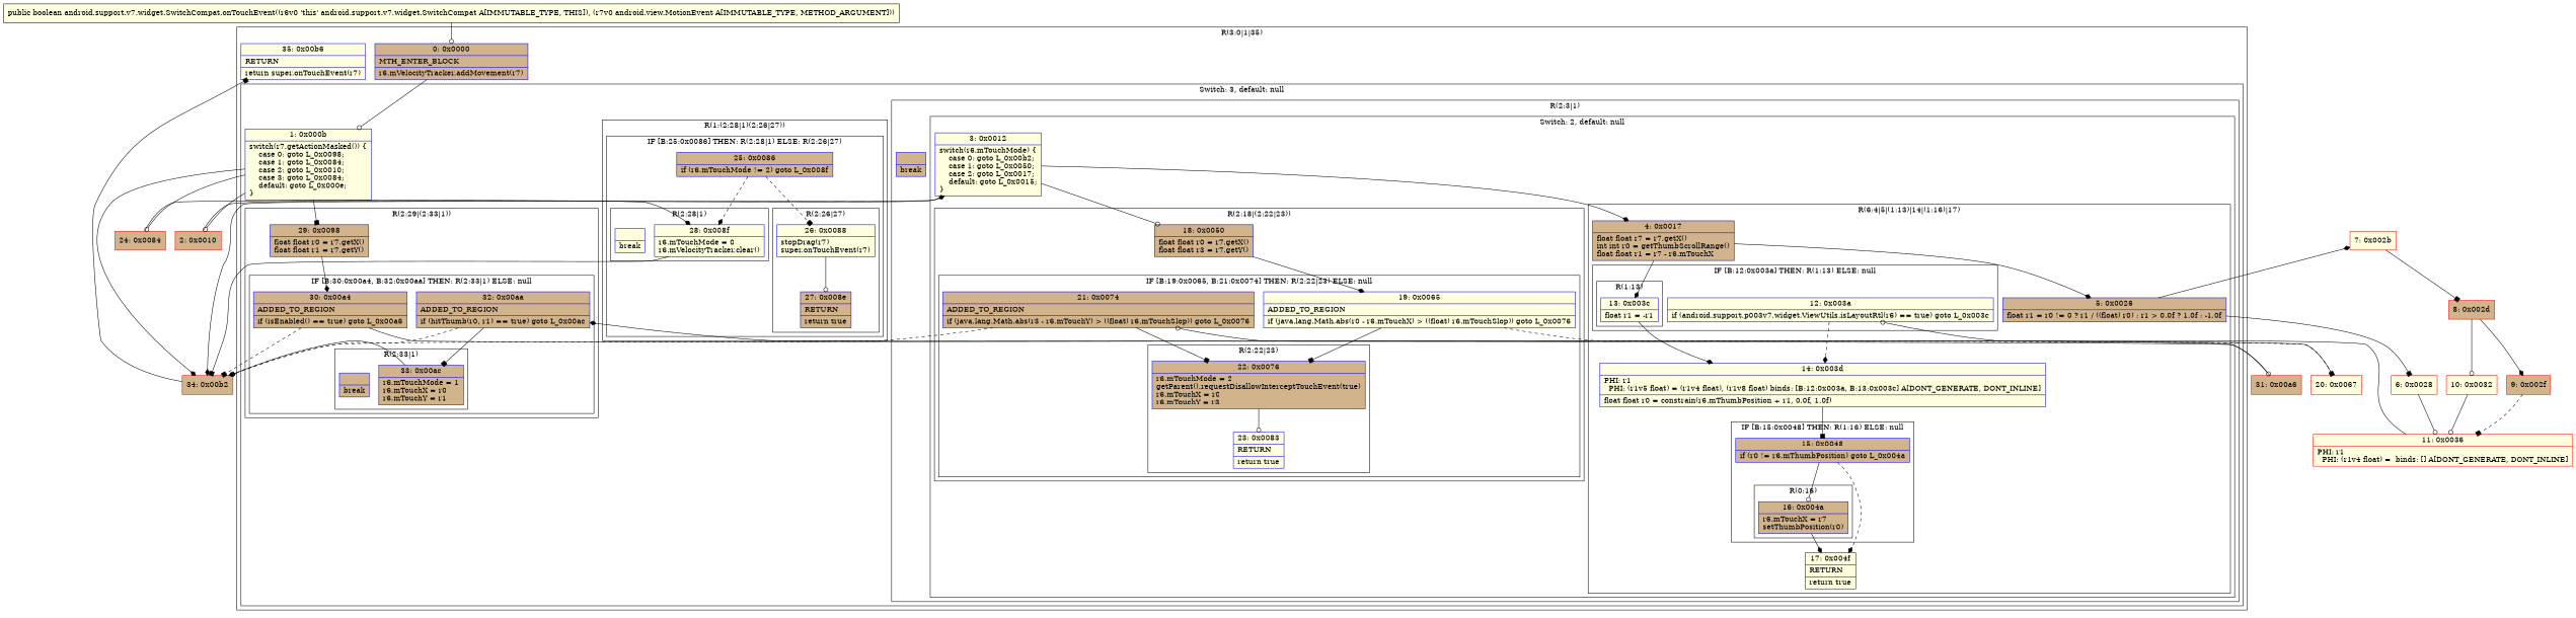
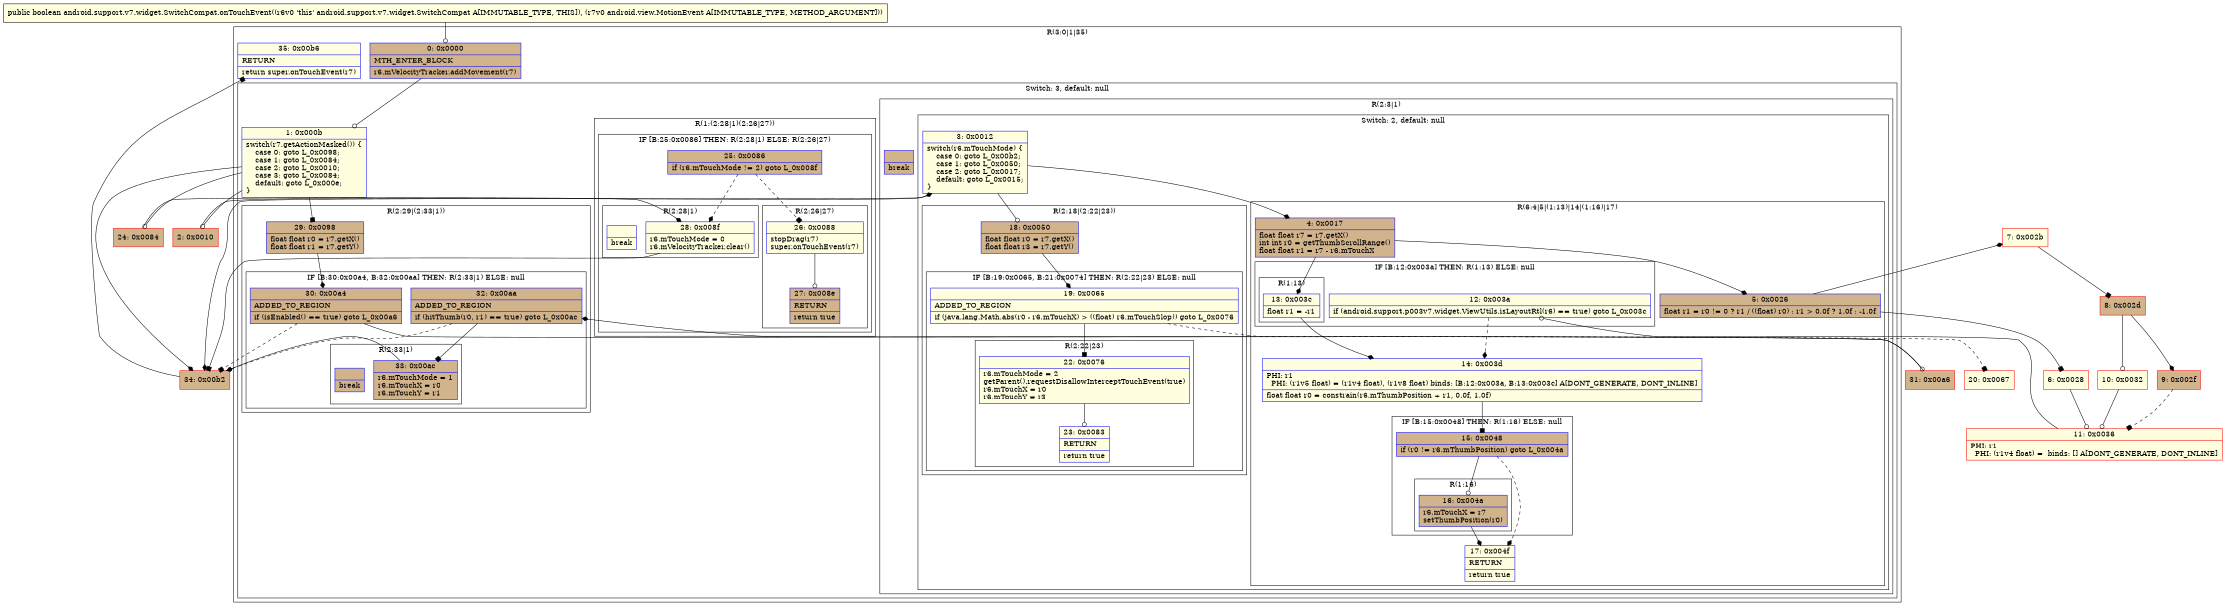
  digraph {
    node [color=blue fillcolor=tan shape=record style=filled]
    edge [arrowhead=diamond]
    n1 [label="{33\:\ 0x00ac|r6.mTouchMode = 1\lr6.mTouchX = r0\lr6.mTouchY = r1\l}"]
    n2 [label="{|break\l}"]
    n3 [label="{30\:\ 0x00a4|ADDED_TO_REGION\l|if (isEnabled() == true) goto L_0x00a6\l}"]
    n4 [label="{32\:\ 0x00aa|ADDED_TO_REGION\l|if (hitThumb(r0, r1) == true) goto L_0x00ac\l}"]
    n5 [label="{29\:\ 0x0098|float float r0 = r7.getX()\lfloat float r1 = r7.getY()\l}"]
    n6 [fillcolor=lightyellow label="{28\:\ 0x008f|r6.mTouchMode = 0\lr6.mVelocityTracker.clear()\l}"]
    n7 [fillcolor=lightyellow label="{|break\l}"]
    n8 [fillcolor=lightyellow label="{26\:\ 0x0088|stopDrag(r7)\lsuper.onTouchEvent(r7)\l}"]
    n9 [label="{27\:\ 0x008e|RETURN\l|return true\l}"]
    n10 [label="{25\:\ 0x0086|if (r6.mTouchMode != 2) goto L_0x008f\l}"]
-   n11 [label="{22\:\ 0x0076|r6.mTouchMode = 2\lgetParent().requestDisallowInterceptTouchEvent(true)\lr6.mTouchX = r0\lr6.mTouchY = r3\l}"]
+   n11 [fillcolor=lightyellow label="{22\:\ 0x0076|r6.mTouchMode = 2\lgetParent().requestDisallowInterceptTouchEvent(true)\lr6.mTouchX = r0\lr6.mTouchY = r3\l}"]
    n12 [fillcolor=lightyellow label="{23\:\ 0x0083|RETURN\l|return true\l}"]
    n13 [fillcolor=lightyellow label="{19\:\ 0x0065|ADDED_TO_REGION\l|if (java.lang.Math.abs(r0 \- r6.mTouchX) \> ((float) r6.mTouchSlop)) goto L_0x0076\l}"]
-   n14 [label="{21\:\ 0x0074|ADDED_TO_REGION\l|if (java.lang.Math.abs(r3 \- r6.mTouchY) \> ((float) r6.mTouchSlop)) goto L_0x0076\l}"]
    n15 [label="{18\:\ 0x0050|float float r0 = r7.getX()\lfloat float r3 = r7.getY()\l}"]
    n16 [fillcolor=lightyellow label="{13\:\ 0x003c|float r1 = \-r1\l}"]
    n17 [fillcolor=lightyellow label="{12\:\ 0x003a|if (android.support.p003v7.widget.ViewUtils.isLayoutRtl(r6) == true) goto L_0x003c\l}"]
    n18 [label="{16\:\ 0x004a|r6.mTouchX = r7\lsetThumbPosition(r0)\l}"]
    n19 [label="{15\:\ 0x0048|if (r0 != r6.mThumbPosition) goto L_0x004a\l}"]
    n20 [label="{4\:\ 0x0017|float float r7 = r7.getX()\lint int r0 = getThumbScrollRange()\lfloat float r1 = r7 \- r6.mTouchX\l}"]
    n21 [label="{5\:\ 0x0026|float r1 = r0 != 0 ? r1 \/ ((float) r0) : r1 \> 0.0f ? 1.0f : \-1.0f\l}"]
    n22 [fillcolor=lightyellow label="{14\:\ 0x003d|PHI: r1 \l  PHI: (r1v5 float) = (r1v4 float), (r1v8 float) binds: [B:12:0x003a, B:13:0x003c] A[DONT_GENERATE, DONT_INLINE]\l|float float r0 = constrain(r6.mThumbPosition + r1, 0.0f, 1.0f)\l}"]
    n23 [fillcolor=lightyellow label="{17\:\ 0x004f|RETURN\l|return true\l}"]
    n24 [fillcolor=lightyellow label="{3\:\ 0x0012|switch(r6.mTouchMode) \{\l    case 0: goto L_0x00b2;\l    case 1: goto L_0x0050;\l    case 2: goto L_0x0017;\l    default: goto L_0x0015;\l\}\l}"]
    n25 [label="{|break\l}"]
    n26 [fillcolor=lightyellow label="{1\:\ 0x000b|switch(r7.getActionMasked()) \{\l    case 0: goto L_0x0098;\l    case 1: goto L_0x0084;\l    case 2: goto L_0x0010;\l    case 3: goto L_0x0084;\l    default: goto L_0x000e;\l\}\l}"]
    n27 [label="{0\:\ 0x0000|MTH_ENTER_BLOCK\l|r6.mVelocityTracker.addMovement(r7)\l}"]
    n28 [fillcolor=lightyellow label="{35\:\ 0x00b6|RETURN\l|return super.onTouchEvent(r7)\l}"]
    n29 [color=red label="{34\:\ 0x00b2}"]
    n30 [color=red label="{31\:\ 0x00a6}"]
    n31 [color=red fillcolor=lightyellow label="{20\:\ 0x0067}"]
    n32 [color=red fillcolor=lightyellow label="{6\:\ 0x0028}"]
    n33 [color=red fillcolor=lightyellow label="{7\:\ 0x002b}"]
    n34 [color=red label="{2\:\ 0x0010}"]
    n35 [color=red label="{24\:\ 0x0084}"]
    n36 [color=red fillcolor=lightyellow label="{11\:\ 0x0036|PHI: r1 \l  PHI: (r1v4 float) =  binds: [] A[DONT_GENERATE, DONT_INLINE]\l}"]
    n37 [color=red label="{8\:\ 0x002d}"]
    n38 [color=red label="{9\:\ 0x002f}"]
    n39 [color=red fillcolor=lightyellow label="{10\:\ 0x0032}"]
    n40 [fillcolor=lightyellow label="{public boolean android.support.v7.widget.SwitchCompat.onTouchEvent((r6v0 'this' android.support.v7.widget.SwitchCompat A[IMMUTABLE_TYPE, THIS]), (r7v0 android.view.MotionEvent A[IMMUTABLE_TYPE, METHOD_ARGUMENT])) }" color=""]
    subgraph cluster_1 {
      label="R(3:0|1|35)"
      n27
      n28
      subgraph cluster_2 {
        label="Switch: 3, default: null"
        n26
        subgraph cluster_3 {
          label="R(2:29|(2:33|1))"
          n5
          subgraph cluster_4 {
            label="IF [B:30:0x00a4, B:32:0x00aa] THEN: R(2:33|1) ELSE: null"
            n3
            n4
            subgraph cluster_5 {
              label="R(2:33|1)"
              n1
              n2
            }
          }
        }
        subgraph cluster_6 {
          label="R(1:(2:28|1)(2:26|27))"
          subgraph cluster_7 {
            label="IF [B:25:0x0086] THEN: R(2:28|1) ELSE: R(2:26|27)"
            n10
            subgraph cluster_8 {
              label="R(2:28|1)"
              n6
              n7
            }
            subgraph cluster_9 {
              label="R(2:26|27)"
              n8
              n9
            }
          }
        }
        subgraph cluster_10 {
          label="R(2:3|1)"
          n25
          subgraph cluster_11 {
            label="Switch: 2, default: null"
            n24
            subgraph cluster_12 {
              label="R(2:18|(2:22|23))"
              n15
              subgraph cluster_13 {
                label="IF [B:19:0x0065, B:21:0x0074] THEN: R(2:22|23) ELSE: null"
                n13
-               n14
                subgraph cluster_14 {
                  label="R(2:22|23)"
                  n11
                  n12
                }
              }
            }
            subgraph cluster_15 {
              label="R(6:4|5|(1:13)|14|(1:16)|17)"
              n20
              n21
              n22
              n23
              subgraph cluster_16 {
                label="IF [B:12:0x003a] THEN: R(1:13) ELSE: null"
                n17
                subgraph cluster_17 {
                  label="R(1:13)"
                  n16
                }
              }
              subgraph cluster_18 {
                label="IF [B:15:0x0048] THEN: R(1:16) ELSE: null"
                n19
                subgraph cluster_19 {
-                 label="R(0:16)"
+                 label="R(1:16)"
                  n18
                }
              }
            }
          }
        }
      }
    }
    n1 -> n29 [arrowhead=""]
    n3 -> n29 [arrowhead=box style=dashed]
    n3 -> n30 [arrowhead=odot]
    n4 -> n1 [arrowhead=box]
    n4 -> n29 [style=dashed]
    n5 -> n3
    n6 -> n29 [arrowhead=box]
    n8 -> n9 [arrowhead=odot]
    n10 -> n6 [style=dashed]
    n10 -> n8 [arrowhead=box style=dashed]
    n11 -> n12 [arrowhead=odot]
    n13 -> n11 [arrowhead=box]
    n13 -> n31 [arrowhead=box style=dashed]
-   n14 -> n11 [arrowhead=box]
-   n14 -> n29 [style=dashed]
    n15 -> n13
    n16 -> n22
    n17 -> n22 [style=dashed]
    n18 -> n23
    n19 -> n18 [arrowhead=odot]
    n19 -> n23 [style=dashed]
    n20 -> n16
    n20 -> n21
    n21 -> n32 [arrowhead=box]
    n21 -> n33
    n22 -> n19 [arrowhead=box]
    n24 -> n15 [arrowhead=odot]
    n24 -> n20
    n24 -> n29
    n26 -> n5 [arrowhead=box]
    n26 -> n29
    n26 -> n34 [arrowhead=odot]
    n26 -> n35 [arrowhead=odot]
    n27 -> n26 [arrowhead=odot]
    n29 -> n28 [arrowhead=box]
    n30 -> n4
-   n31 -> n14 [arrowhead=odot]
    n32 -> n36 [arrowhead=odot]
    n33 -> n37 [arrowhead=box]
    n34 -> n24
    n35 -> n6
    n36 -> n17 [arrowhead=odot]
    n37 -> n38
    n37 -> n39 [arrowhead=odot]
    n38 -> n36 [arrowhead=box style=dashed]
    n39 -> n36 [arrowhead=odot]
    n40 -> n27 [arrowhead=odot]
  }
